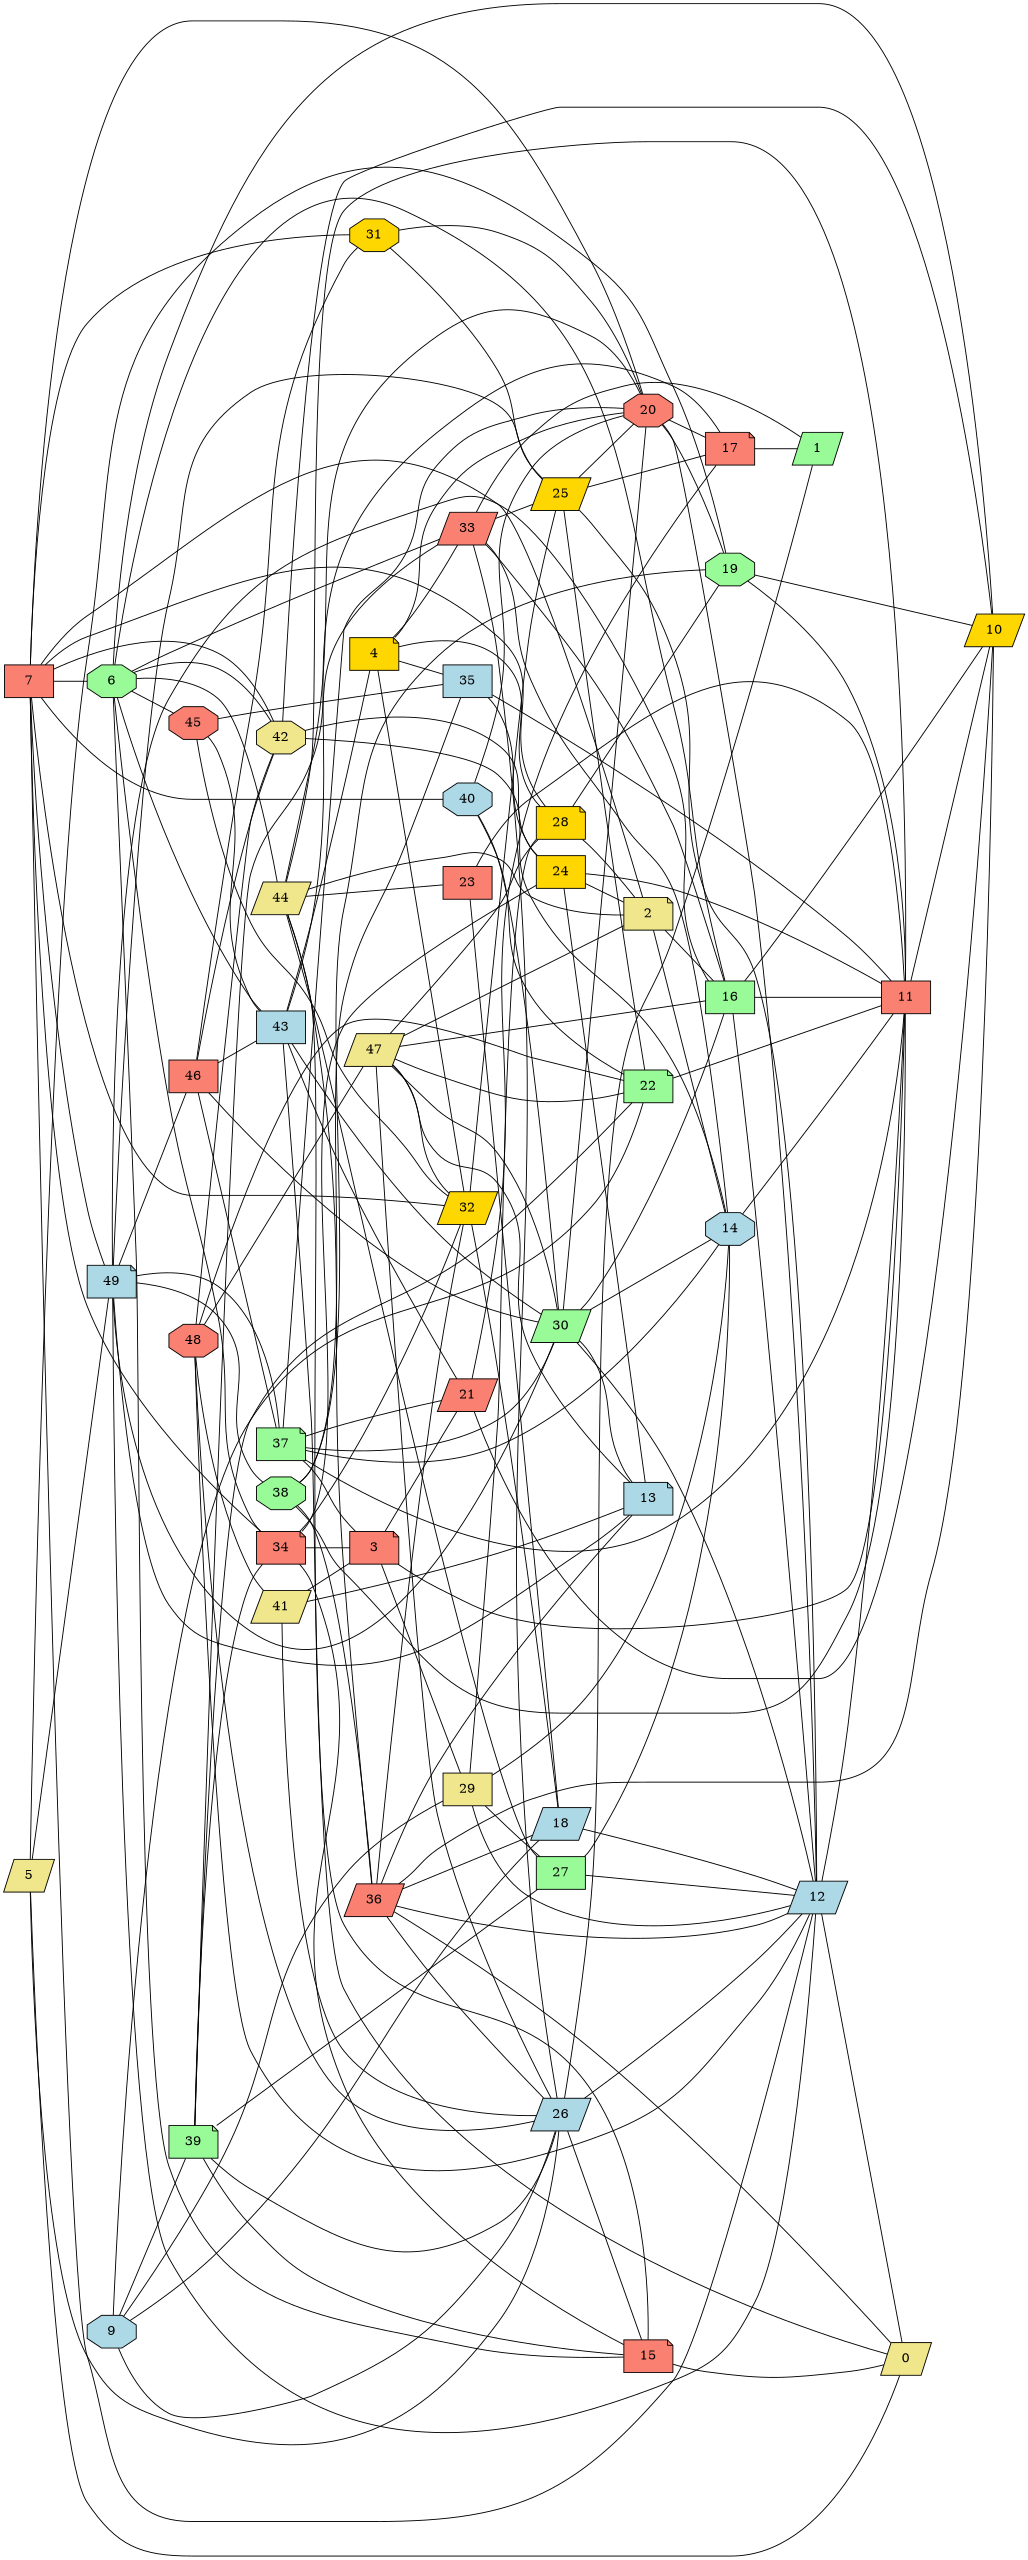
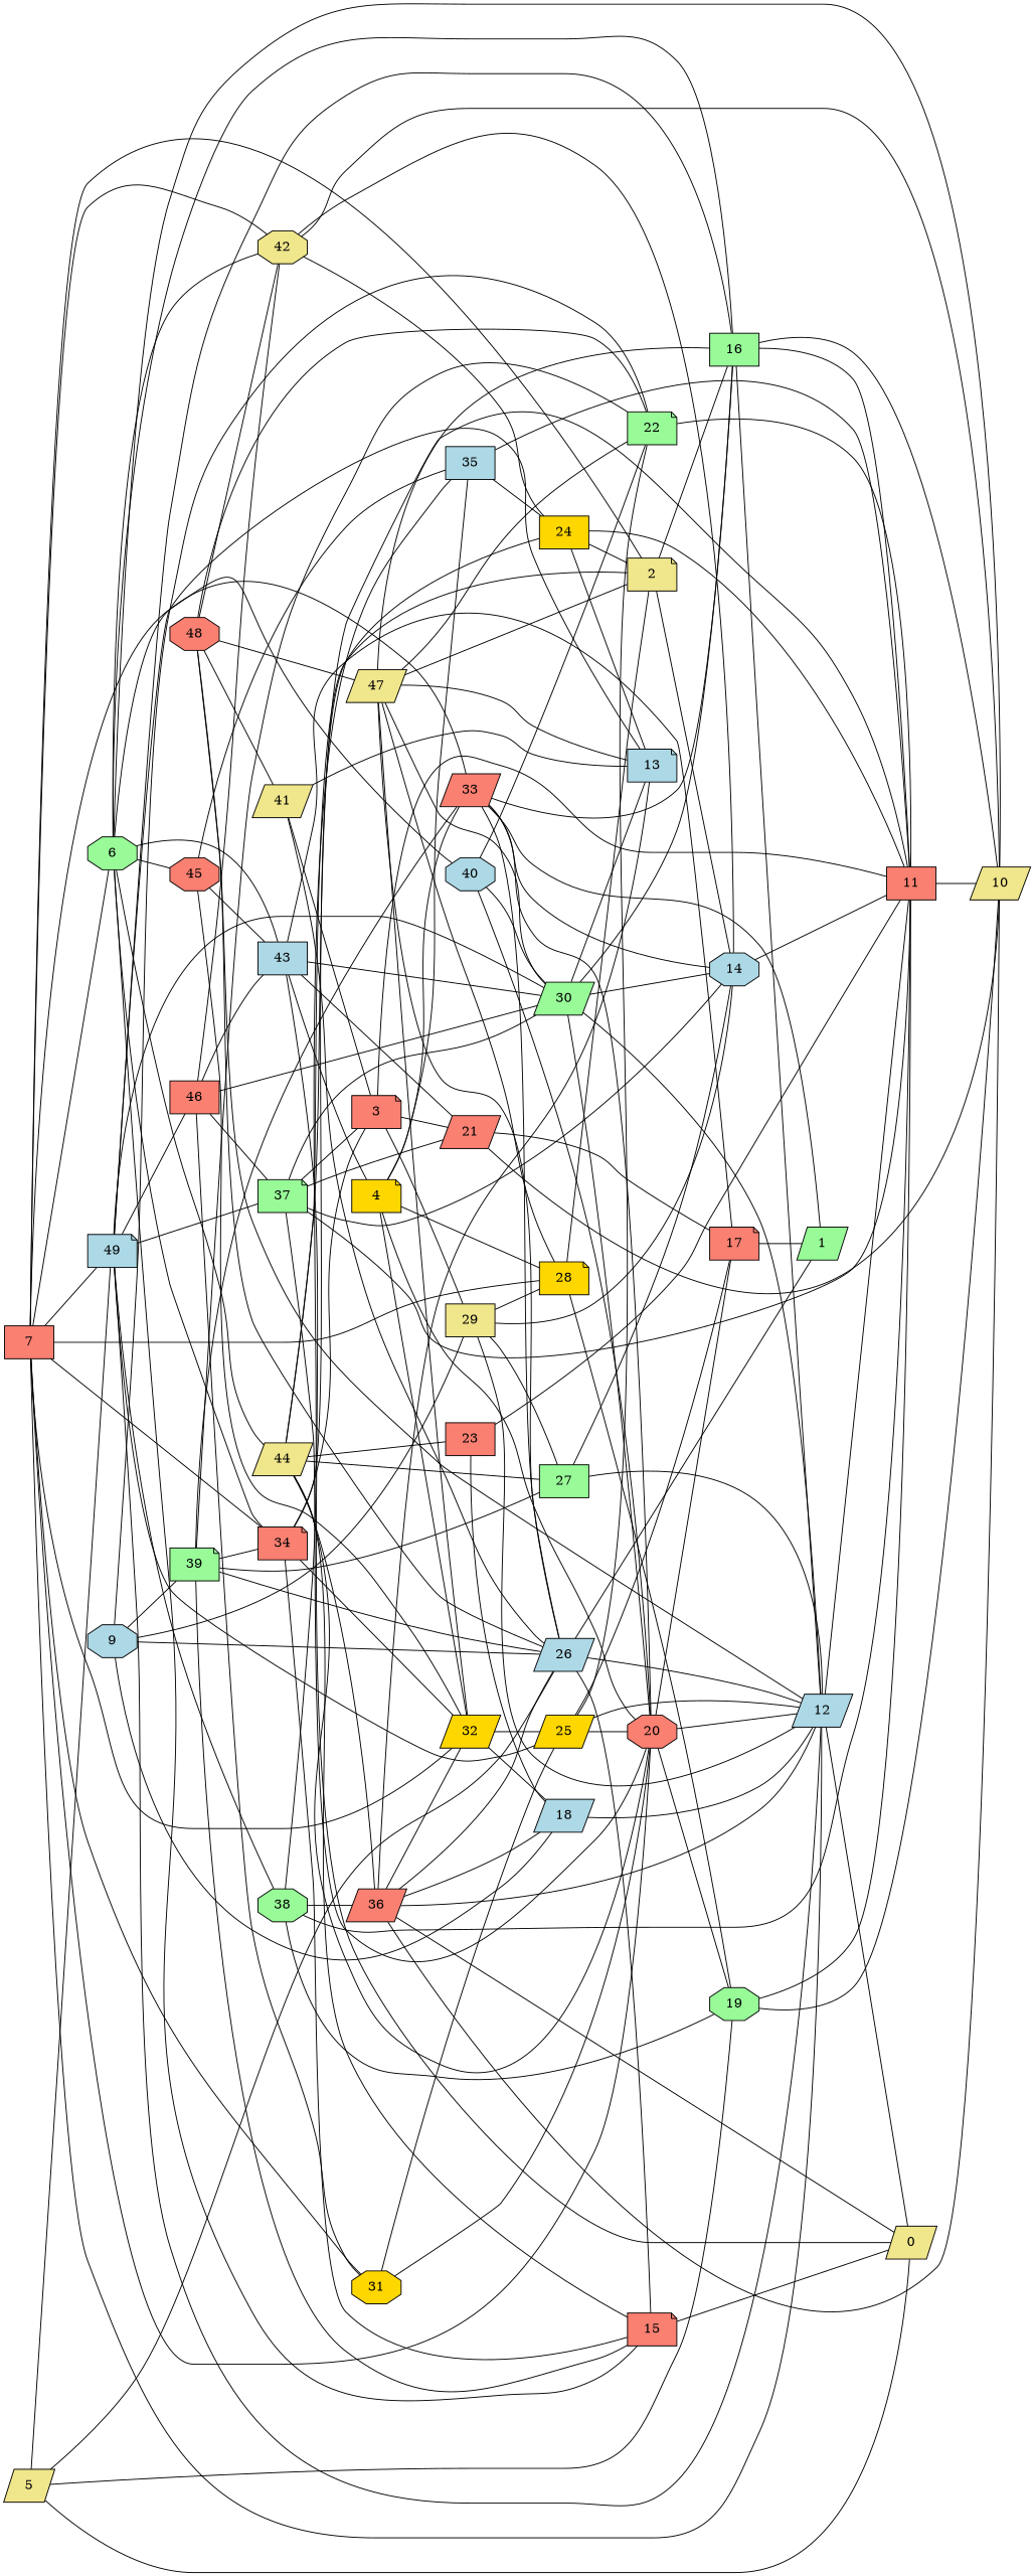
  digraph {
    rankdir=LR
    node [fillcolor=salmon shape=parallelogram style=filled]
    edge [color=black dir=none]
    33
    1 [fillcolor=palegreen]
    14 [fillcolor=lightblue shape=octagon]
    26 [fillcolor=lightblue]
    16 [fillcolor=palegreen shape=box]
    20 [shape=octagon]
    11 [shape=box]
    12 [fillcolor=lightblue]
    15 [shape=note]
-   10 [fillcolor=gold]
+   10 [fillcolor=khaki]
    29 [fillcolor=khaki shape=box]
    28 [fillcolor=gold shape=note]
    27 [fillcolor=palegreen shape=box]
    0 [fillcolor=khaki]
    2 [fillcolor=khaki shape=note]
    19 [fillcolor=palegreen shape=octagon]
    41 [fillcolor=khaki]
    3 [shape=note]
    13 [fillcolor=lightblue shape=note]
    21
    5 [fillcolor=khaki]
    49 [fillcolor=lightblue shape=note]
    24 [fillcolor=gold shape=box]
    37 [fillcolor=palegreen shape=note]
    30 [fillcolor=palegreen]
    25 [fillcolor=gold]
    46 [shape=box]
    38 [fillcolor=palegreen shape=octagon]
    4 [fillcolor=gold shape=note]
    32 [fillcolor=gold]
    35 [fillcolor=lightblue shape=box]
    18 [fillcolor=lightblue]
    17 [shape=note]
    44 [fillcolor=khaki]
    36
    23 [shape=box]
    34 [shape=note]
    31 [fillcolor=gold shape=octagon]
    22 [fillcolor=palegreen shape=note]
    7 [shape=box]
    40 [fillcolor=lightblue shape=octagon]
    6 [fillcolor=palegreen shape=octagon]
    42 [fillcolor=khaki shape=octagon]
    43 [fillcolor=lightblue shape=box]
    45 [shape=octagon]
    47 [fillcolor=khaki]
    48 [shape=octagon]
    39 [fillcolor=palegreen shape=note]
    9 [fillcolor=lightblue shape=octagon]
    subgraph sub_1 {
      33
      1
      14
      26
      16
      20
      11
      12
      15
      10
      29
      28
      27
      0
      2
      19
      41
      3
      13
      21
      5
      49
      24
      37
      30
      25
      46
      38
      4
      32
      35
      18
      17
      44
      36
      23
      34
      31
      22
      7
      40
      6
      42
      43
      45
      47
      48
      39
      9
    }
    33 -> 1
    33 -> 14
    33 -> 26
    33 -> 16
-   33 -> 25
+   33 -> 20
    14 -> 11
    26 -> 1
    26 -> 12
    26 -> 15
    16 -> 11
    16 -> 12
    16 -> 10
    20 -> 12
    20 -> 19
    20 -> 17
    11 -> 10
    12 -> 11
    12 -> 0
    15 -> 0
    29 -> 14
    29 -> 12
    29 -> 28
    29 -> 27
    28 -> 2
    28 -> 19
    27 -> 14
    27 -> 12
    2 -> 14
    2 -> 16
    19 -> 11
    19 -> 10
    41 -> 26
    41 -> 3
    41 -> 13
    3 -> 11
    3 -> 29
    3 -> 21
    21 -> 10
    21 -> 17
    5 -> 26
    5 -> 0
    5 -> 19
    5 -> 49
    49 -> 16
    49 -> 12
    49 -> 13
    49 -> 37
    49 -> 30
    49 -> 25
    49 -> 46
    49 -> 38
    24 -> 11
    24 -> 2
    24 -> 13
    37 -> 14
    37 -> 20
    37 -> 11
    37 -> 3
    37 -> 21
    37 -> 30
    30 -> 14
    30 -> 16
    30 -> 20
    30 -> 12
    30 -> 13
    25 -> 20
    25 -> 12
    25 -> 17
    25 -> 22
    46 -> 37
    46 -> 30
    46 -> 31
    46 -> 42
    46 -> 43
    38 -> 11
    38 -> 19
    38 -> 35
    38 -> 36
    4 -> 33
    4 -> 20
    4 -> 28
    4 -> 32
    4 -> 35
    32 -> 25
    32 -> 18
    35 -> 11
    35 -> 24
    18 -> 12
    17 -> 1
    44 -> 20
    44 -> 11
    44 -> 15
    44 -> 27
    44 -> 2
    44 -> 36
    44 -> 23
    36 -> 26
    36 -> 12
    36 -> 10
    36 -> 0
    36 -> 13
    36 -> 32
    36 -> 18
    23 -> 11
    23 -> 18
    34 -> 15
    34 -> 3
    34 -> 24
    34 -> 32
    31 -> 20
    31 -> 25
    22 -> 11
    7 -> 20
    7 -> 12
    7 -> 28
    7 -> 2
    7 -> 49
    7 -> 32
    7 -> 34
    7 -> 31
    7 -> 40
    7 -> 6
    7 -> 42
    40 -> 20
    40 -> 30
    40 -> 22
    6 -> 33
    6 -> 16
    6 -> 15
    6 -> 10
    6 -> 44
    6 -> 34
    6 -> 42
    6 -> 43
    6 -> 45
    42 -> 14
    42 -> 10
    42 -> 24
    43 -> 0
    43 -> 21
    43 -> 30
    43 -> 4
    43 -> 17
    45 -> 32
    45 -> 35
    45 -> 43
    47 -> 26
    47 -> 16
    47 -> 28
    47 -> 2
    47 -> 13
    47 -> 30
    47 -> 32
    47 -> 22
    48 -> 26
    48 -> 12
    48 -> 41
    48 -> 22
    48 -> 42
    48 -> 47
    39 -> 33
    39 -> 26
    39 -> 15
    39 -> 27
    39 -> 34
    39 -> 22
    9 -> 26
    9 -> 29
    9 -> 18
    9 -> 22
    9 -> 39
  }
